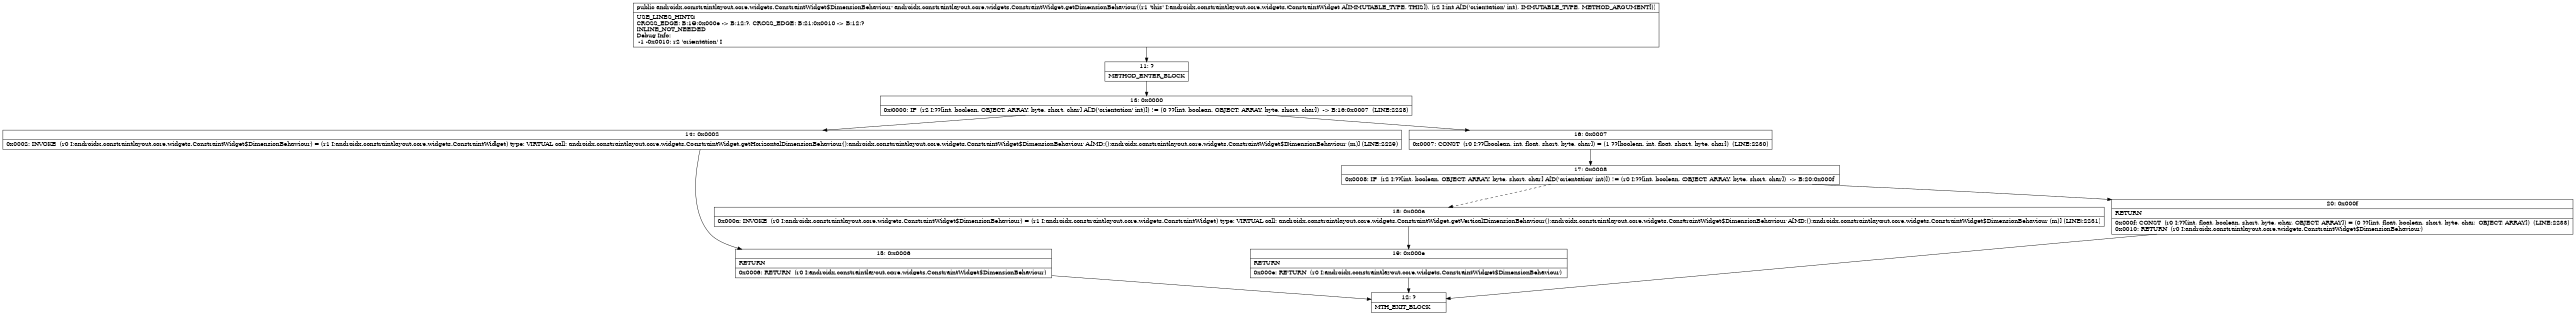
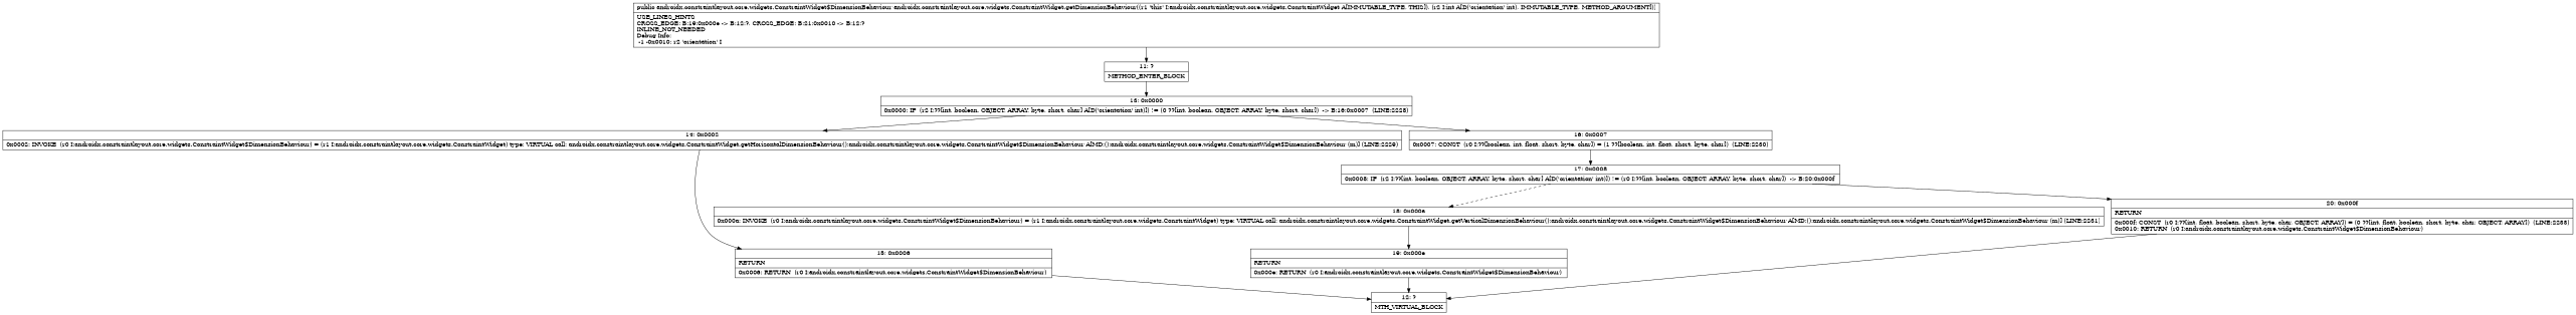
  digraph {
    node [shape=record]
    n1 [label="{11\:\ ?|METHOD_ENTER_BLOCK\l}"]
    n2 [label="{13\:\ 0x0000|0x0000: IF  (r2 I:??[int, boolean, OBJECT, ARRAY, byte, short, char] A[D('orientation' int)]) != (0 ??[int, boolean, OBJECT, ARRAY, byte, short, char])  \-\> B:16:0x0007  (LINE:2228)\l}"]
    n3 [label="{14\:\ 0x0002|0x0002: INVOKE  (r0 I:androidx.constraintlayout.core.widgets.ConstraintWidget$DimensionBehaviour) = (r1 I:androidx.constraintlayout.core.widgets.ConstraintWidget) type: VIRTUAL call: androidx.constraintlayout.core.widgets.ConstraintWidget.getHorizontalDimensionBehaviour():androidx.constraintlayout.core.widgets.ConstraintWidget$DimensionBehaviour A[MD:():androidx.constraintlayout.core.widgets.ConstraintWidget$DimensionBehaviour (m)] (LINE:2229)\l}"]
    n4 [label="{16\:\ 0x0007|0x0007: CONST  (r0 I:??[boolean, int, float, short, byte, char]) = (1 ??[boolean, int, float, short, byte, char])  (LINE:2230)\l}"]
    n5 [label="{15\:\ 0x0006|RETURN\l|0x0006: RETURN  (r0 I:androidx.constraintlayout.core.widgets.ConstraintWidget$DimensionBehaviour) \l}"]
    n6 [label="{17\:\ 0x0008|0x0008: IF  (r2 I:??[int, boolean, OBJECT, ARRAY, byte, short, char] A[D('orientation' int)]) != (r0 I:??[int, boolean, OBJECT, ARRAY, byte, short, char])  \-\> B:20:0x000f \l}"]
-   n7 [label="{12\:\ ?|MTH_EXIT_BLOCK\l}"]
+   n7 [label="{12\:\ ?|MTH_VIRTUAL_BLOCK\l}"]
    n8 [label="{18\:\ 0x000a|0x000a: INVOKE  (r0 I:androidx.constraintlayout.core.widgets.ConstraintWidget$DimensionBehaviour) = (r1 I:androidx.constraintlayout.core.widgets.ConstraintWidget) type: VIRTUAL call: androidx.constraintlayout.core.widgets.ConstraintWidget.getVerticalDimensionBehaviour():androidx.constraintlayout.core.widgets.ConstraintWidget$DimensionBehaviour A[MD:():androidx.constraintlayout.core.widgets.ConstraintWidget$DimensionBehaviour (m)] (LINE:2231)\l}"]
    n9 [label="{20\:\ 0x000f|RETURN\l|0x000f: CONST  (r0 I:??[int, float, boolean, short, byte, char, OBJECT, ARRAY]) = (0 ??[int, float, boolean, short, byte, char, OBJECT, ARRAY])  (LINE:2233)\l0x0010: RETURN  (r0 I:androidx.constraintlayout.core.widgets.ConstraintWidget$DimensionBehaviour) \l}"]
    n10 [label="{19\:\ 0x000e|RETURN\l|0x000e: RETURN  (r0 I:androidx.constraintlayout.core.widgets.ConstraintWidget$DimensionBehaviour) \l}"]
    n11 [label="{public androidx.constraintlayout.core.widgets.ConstraintWidget$DimensionBehaviour androidx.constraintlayout.core.widgets.ConstraintWidget.getDimensionBehaviour((r1 'this' I:androidx.constraintlayout.core.widgets.ConstraintWidget A[IMMUTABLE_TYPE, THIS]), (r2 I:int A[D('orientation' int), IMMUTABLE_TYPE, METHOD_ARGUMENT]))  | USE_LINES_HINTS\lCROSS_EDGE: B:19:0x000e \-\> B:12:?, CROSS_EDGE: B:21:0x0010 \-\> B:12:?\lINLINE_NOT_NEEDED\lDebug Info:\l  \-1 \-0x0010: r2 'orientation' I\l}"]
    n1 -> n2
    n2 -> n3 [style=solid]
    n2 -> n4
    n3 -> n5
    n4 -> n6
    n5 -> n7
    n6 -> n8 [style=dashed]
    n6 -> n9
    n8 -> n10
    n9 -> n7
    n10 -> n7
    n11 -> n1
  }
